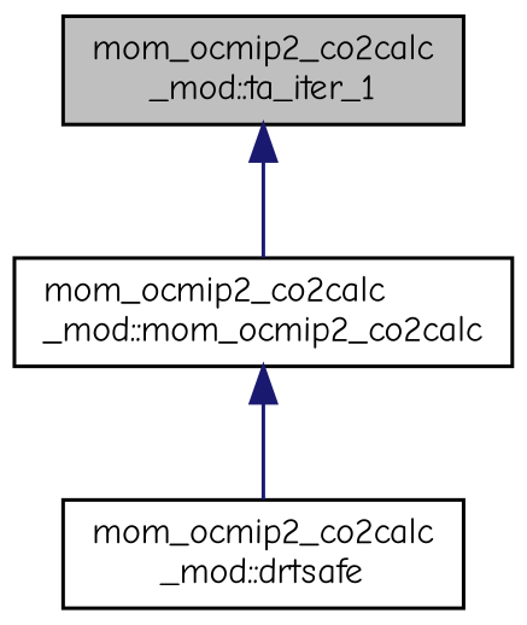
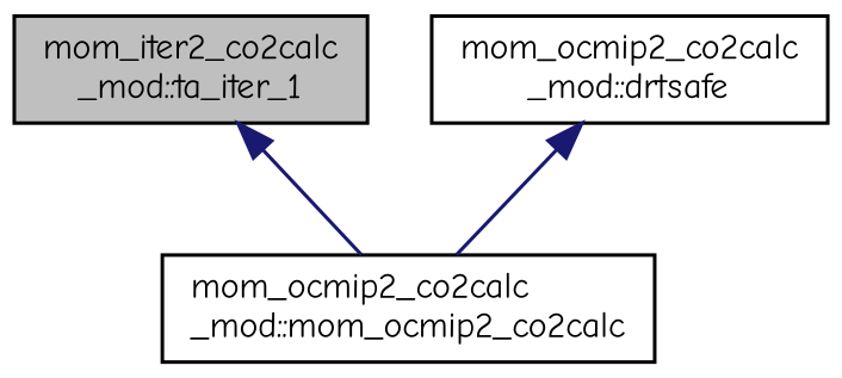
  digraph {
    fontname="Comic Neue"
    rankdir=TB
    node [color=black fillcolor=white fontname="Comic Neue" fontsize=10 shape=record style=filled]
    edge [color=midnightblue dir=back fontname="Comic Neue" fontsize=10 labelfontname=Helvetica labelfontsize=10 style=solid]
-   n1 [fillcolor=grey75 fontcolor=black height=0.2 label="mom_ocmip2_co2calc\l_mod::ta_iter_1" width=0.4]
+   n1 [fillcolor=grey75 fontcolor=black height=0.2 label="mom_iter2_co2calc\l_mod::ta_iter_1" width=0.4]
    n2 [height=0.2 label="mom_ocmip2_co2calc\l_mod::mom_ocmip2_co2calc" width=0.4]
    n3 [height=0.2 label="mom_ocmip2_co2calc\l_mod::drtsafe" width=0.4]
    n1 -> n2
-   n2 -> n3
+   n3 -> n2
  }
